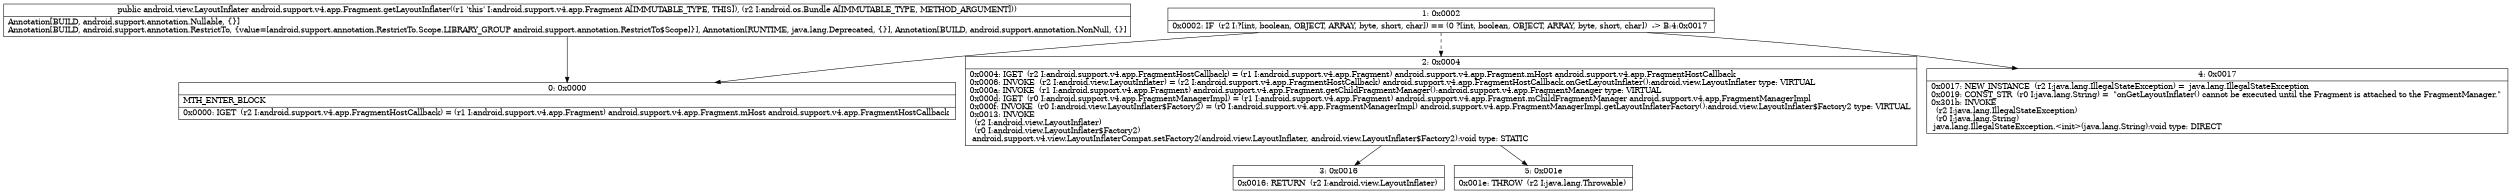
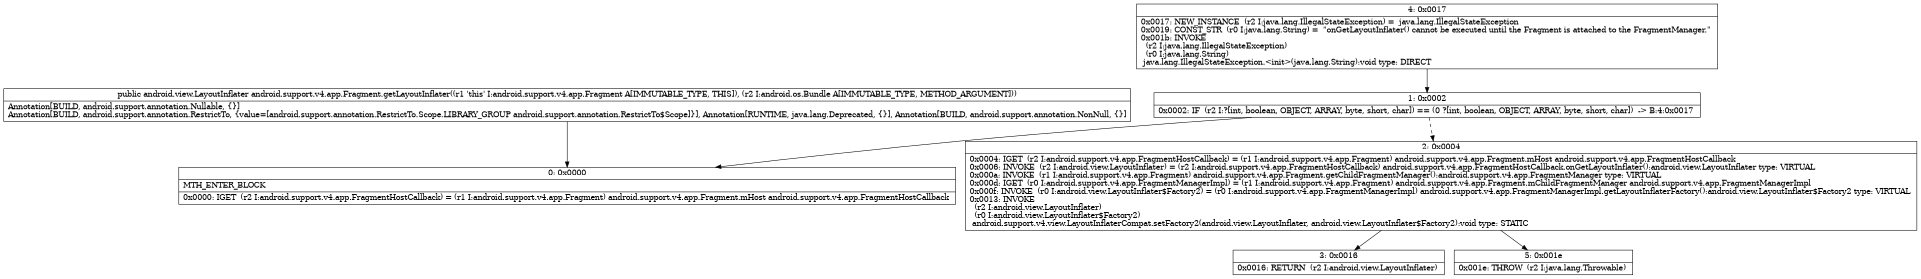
  digraph {
    node [shape=record]
    n1 [label="{0\:\ 0x0000|MTH_ENTER_BLOCK\l|0x0000: IGET  (r2 I:android.support.v4.app.FragmentHostCallback) = (r1 I:android.support.v4.app.Fragment) android.support.v4.app.Fragment.mHost android.support.v4.app.FragmentHostCallback \l}"]
    n2 [label="{1\:\ 0x0002|0x0002: IF  (r2 I:?[int, boolean, OBJECT, ARRAY, byte, short, char]) == (0 ?[int, boolean, OBJECT, ARRAY, byte, short, char])  \-\> B:4:0x0017 \l}"]
    n3 [label="{2\:\ 0x0004|0x0004: IGET  (r2 I:android.support.v4.app.FragmentHostCallback) = (r1 I:android.support.v4.app.Fragment) android.support.v4.app.Fragment.mHost android.support.v4.app.FragmentHostCallback \l0x0006: INVOKE  (r2 I:android.view.LayoutInflater) = (r2 I:android.support.v4.app.FragmentHostCallback) android.support.v4.app.FragmentHostCallback.onGetLayoutInflater():android.view.LayoutInflater type: VIRTUAL \l0x000a: INVOKE  (r1 I:android.support.v4.app.Fragment) android.support.v4.app.Fragment.getChildFragmentManager():android.support.v4.app.FragmentManager type: VIRTUAL \l0x000d: IGET  (r0 I:android.support.v4.app.FragmentManagerImpl) = (r1 I:android.support.v4.app.Fragment) android.support.v4.app.Fragment.mChildFragmentManager android.support.v4.app.FragmentManagerImpl \l0x000f: INVOKE  (r0 I:android.view.LayoutInflater$Factory2) = (r0 I:android.support.v4.app.FragmentManagerImpl) android.support.v4.app.FragmentManagerImpl.getLayoutInflaterFactory():android.view.LayoutInflater$Factory2 type: VIRTUAL \l0x0013: INVOKE  \l  (r2 I:android.view.LayoutInflater)\l  (r0 I:android.view.LayoutInflater$Factory2)\l android.support.v4.view.LayoutInflaterCompat.setFactory2(android.view.LayoutInflater, android.view.LayoutInflater$Factory2):void type: STATIC \l}"]
-   n4 [label="{4\:\ 0x0017|0x0017: NEW_INSTANCE  (r2 I:java.lang.IllegalStateException) =  java.lang.IllegalStateException \l0x0019: CONST_STR  (r0 I:java.lang.String) =  \"onGetLayoutInflater() cannot be executed until the Fragment is attached to the FragmentManager.\" \l0x301b: INVOKE  \l  (r2 I:java.lang.IllegalStateException)\l  (r0 I:java.lang.String)\l java.lang.IllegalStateException.\<init\>(java.lang.String):void type: DIRECT \l}"]
+   n4 [label="{4\:\ 0x0017|0x0017: NEW_INSTANCE  (r2 I:java.lang.IllegalStateException) =  java.lang.IllegalStateException \l0x0019: CONST_STR  (r0 I:java.lang.String) =  \"onGetLayoutInflater() cannot be executed until the Fragment is attached to the FragmentManager.\" \l0x001b: INVOKE  \l  (r2 I:java.lang.IllegalStateException)\l  (r0 I:java.lang.String)\l java.lang.IllegalStateException.\<init\>(java.lang.String):void type: DIRECT \l}"]
    n5 [label="{3\:\ 0x0016|0x0016: RETURN  (r2 I:android.view.LayoutInflater) \l}"]
    n6 [label="{5\:\ 0x001e|0x001e: THROW  (r2 I:java.lang.Throwable) \l}"]
    n7 [label="{public android.view.LayoutInflater android.support.v4.app.Fragment.getLayoutInflater((r1 'this' I:android.support.v4.app.Fragment A[IMMUTABLE_TYPE, THIS]), (r2 I:android.os.Bundle A[IMMUTABLE_TYPE, METHOD_ARGUMENT]))  | Annotation[BUILD, android.support.annotation.Nullable, \{\}]\lAnnotation[BUILD, android.support.annotation.RestrictTo, \{value=[android.support.annotation.RestrictTo.Scope.LIBRARY_GROUP android.support.annotation.RestrictTo$Scope]\}], Annotation[RUNTIME, java.lang.Deprecated, \{\}], Annotation[BUILD, android.support.annotation.NonNull, \{\}]\l}"]
    n2 -> n1
    n2 -> n3 [style=dashed]
-   n2 -> n4
+   n4 -> n2
    n3 -> n5
    n3 -> n6
    n7 -> n1
  }
